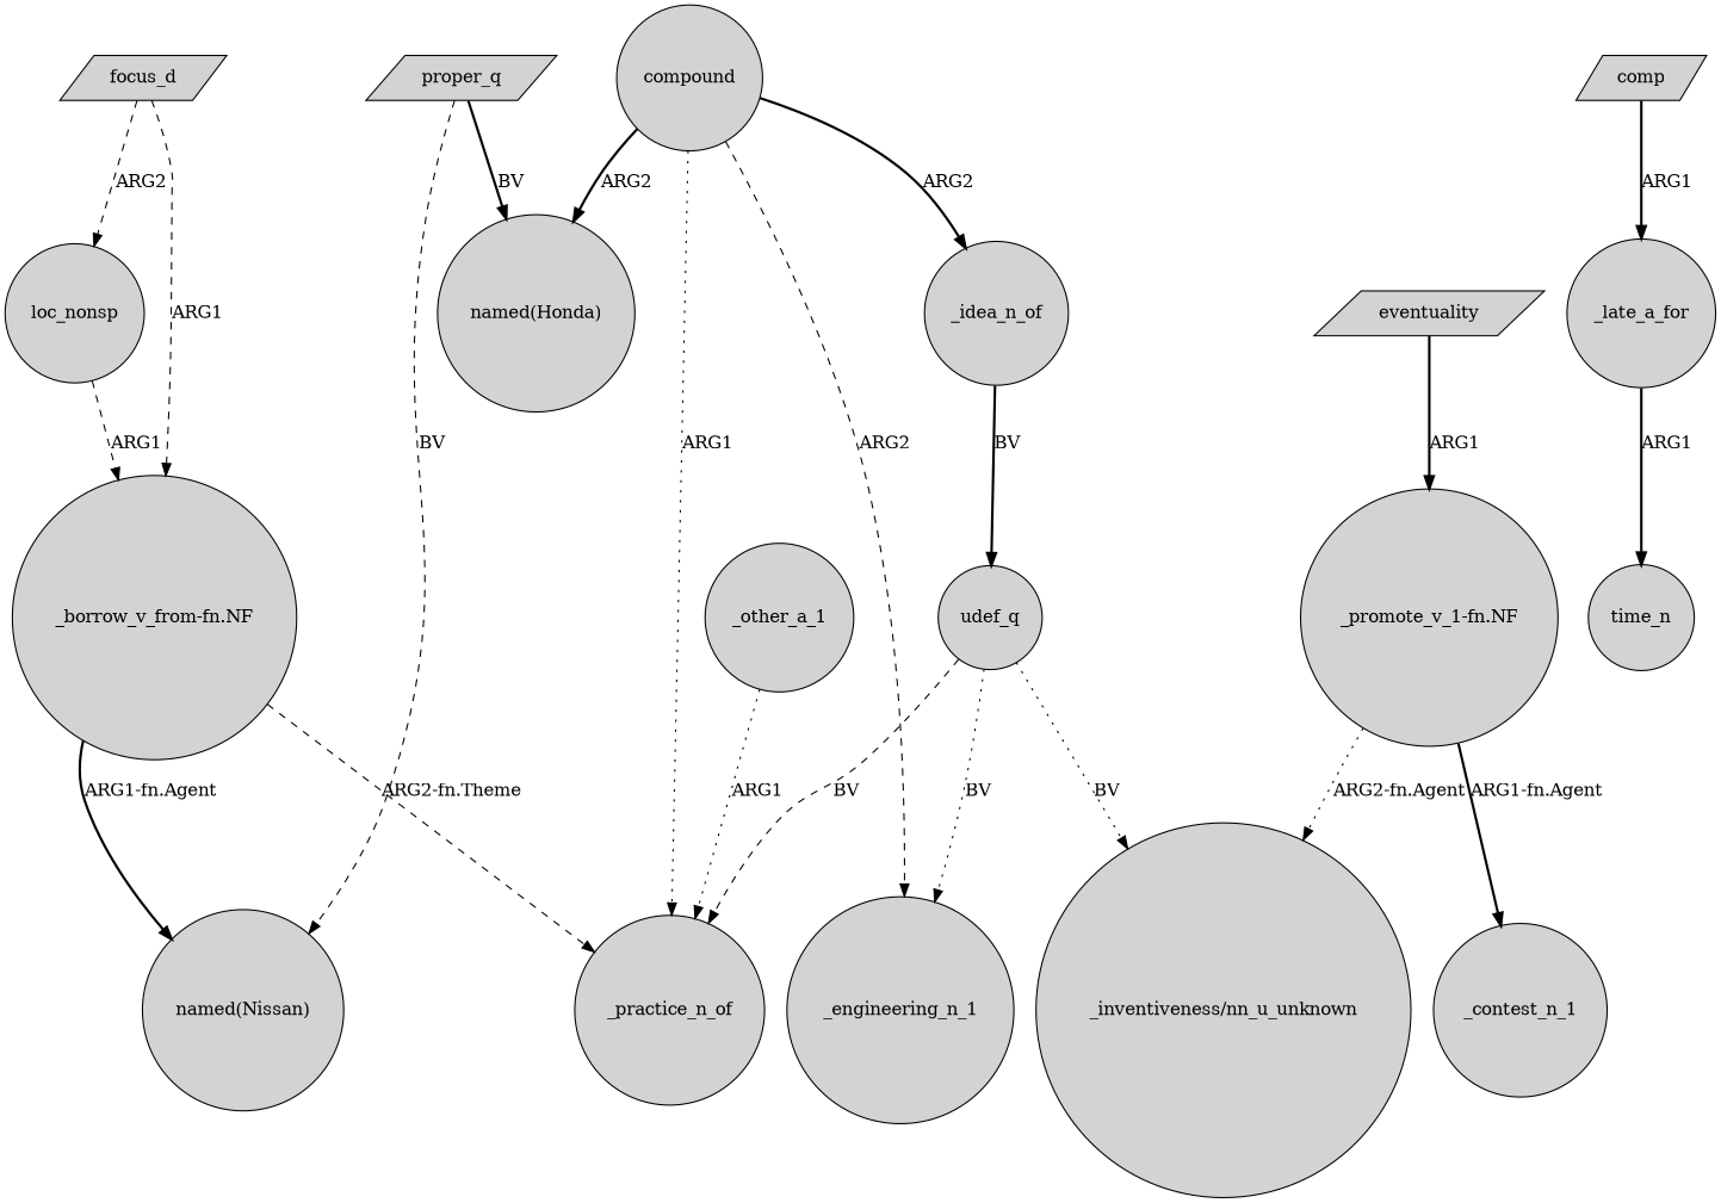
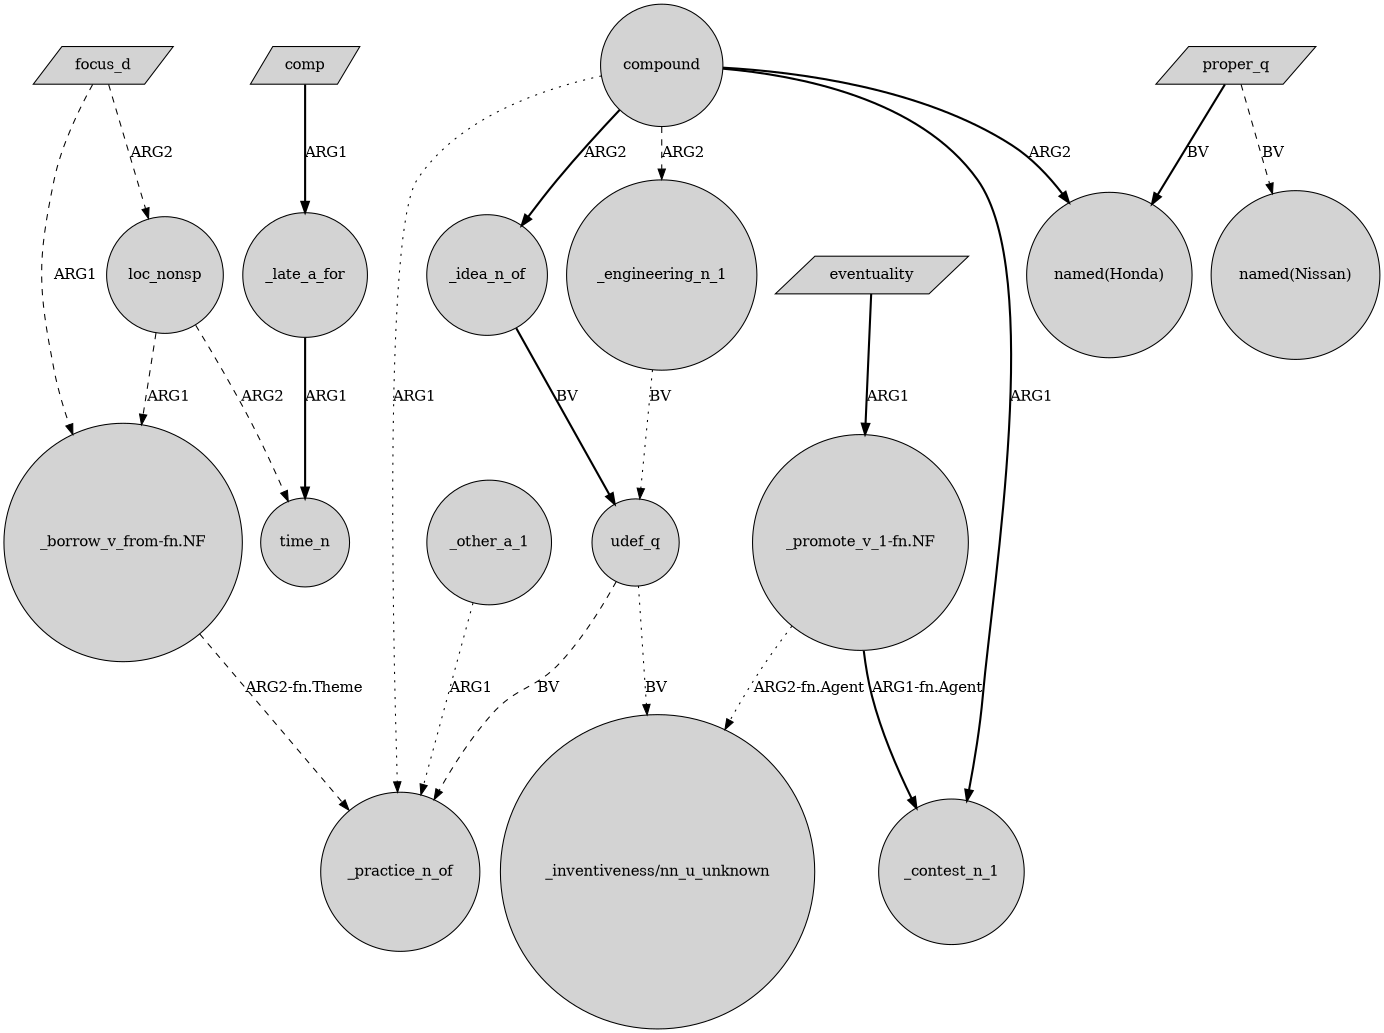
  digraph {
    node [shape=circle style=filled]
    edge [style=bold]
    focus_d [shape=parallelogram]
    loc_nonsp
    "_borrow_v_from-fn.NF"
    time_n
    _practice_n_of
    "named(Nissan)"
    comp [shape=parallelogram]
    _late_a_for
    udef_q
    _engineering_n_1
    "_inventiveness/nn_u_unknown"
    _idea_n_of
    "_promote_v_1-fn.NF"
    _contest_n_1
    compound
    "named(Honda)"
    proper_q [shape=parallelogram]
    eventuality [shape=parallelogram]
    _other_a_1
    focus_d -> loc_nonsp [label=ARG2 style=dashed]
    focus_d -> "_borrow_v_from-fn.NF" [label=ARG1 style=dashed]
    loc_nonsp -> "_borrow_v_from-fn.NF" [label=ARG1 style=dashed]
+   loc_nonsp -> time_n [label=ARG2 style=dashed]
    "_borrow_v_from-fn.NF" -> _practice_n_of [label="ARG2-fn.Theme" style=dashed]
-   "_borrow_v_from-fn.NF" -> "named(Nissan)" [label="ARG1-fn.Agent"]
    comp -> _late_a_for [label=ARG1]
    _late_a_for -> time_n [label=ARG1]
    udef_q -> _practice_n_of [label=BV style=dashed]
-   udef_q -> _engineering_n_1 [label=BV style=dotted]
+   _engineering_n_1 -> udef_q [label=BV style=dotted]
    udef_q -> "_inventiveness/nn_u_unknown" [label=BV style=dotted]
    _idea_n_of -> udef_q [label=BV]
    "_promote_v_1-fn.NF" -> "_inventiveness/nn_u_unknown" [label="ARG2-fn.Agent" style=dotted]
    "_promote_v_1-fn.NF" -> _contest_n_1 [label="ARG1-fn.Agent"]
    compound -> _practice_n_of [label=ARG1 style=dotted]
    compound -> _engineering_n_1 [label=ARG2 style=dashed]
    compound -> _idea_n_of [label=ARG2]
+   compound -> _contest_n_1 [label=ARG1]
    compound -> "named(Honda)" [label=ARG2]
    proper_q -> "named(Nissan)" [label=BV style=dashed]
    proper_q -> "named(Honda)" [label=BV]
    eventuality -> "_promote_v_1-fn.NF" [label=ARG1]
    _other_a_1 -> _practice_n_of [label=ARG1 style=dotted]
  }
